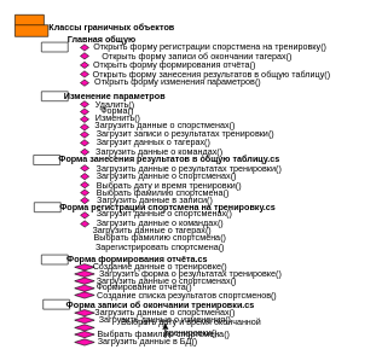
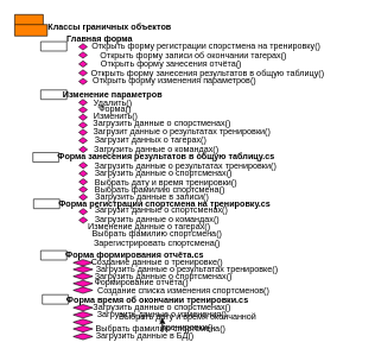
  <mxCell id="0" />
  <mxCell id="1" parent="0" />
  <mxCell id="2" value="" style="group" parent="1" vertex="1" connectable="0"><mxGeometry x="20" y="30" width="483.913" height="446" as="geometry" /></mxCell>
  <mxCell id="3" value="" style="shape=folder;fontStyle=1;spacingTop=10;tabWidth=40;tabHeight=14;tabPosition=left;html=1;whiteSpace=wrap;fillColor=#FF8000;strokeColor=#030201;" parent="2" vertex="1"><mxGeometry y="-10" width="45.65" height="30" as="geometry" /></mxCell>
  <mxCell id="4" value="Классы граничных объектов" style="text;align=center;fontStyle=1;verticalAlign=middle;spacingLeft=3;spacingRight=3;strokeColor=none;rotatable=0;points=[[0,0.5],[1,0.5]];portConstraint=eastwest;html=1;" parent="2" vertex="1"><mxGeometry x="96.784" y="4.394" width="73.043" height="8.16" as="geometry" /></mxCell>
  <mxCell id="5" value="" style="swimlane;fontStyle=0;childLayout=stackLayout;horizontal=1;startSize=30;fillColor=none;horizontalStack=0;resizeParent=1;resizeParentMax=0;resizeLast=0;collapsible=1;marginBottom=0;html=1;" parent="2" vertex="1"><mxGeometry x="36.522" y="27.932" width="36.522" height="13.182" as="geometry" /></mxCell>
- <mxCell id="6" value="Главная общую" style="text;align=center;fontStyle=1;verticalAlign=middle;spacingLeft=3;spacingRight=3;strokeColor=none;rotatable=0;points=[[0,0.5],[1,0.5]];portConstraint=eastwest;html=1;" parent="2" vertex="1"><mxGeometry x="82.174" y="19.773" width="73.043" height="8.16" as="geometry" /></mxCell>
+ <mxCell id="6" value="Главная форма" style="text;align=center;fontStyle=1;verticalAlign=middle;spacingLeft=3;spacingRight=3;strokeColor=none;rotatable=0;points=[[0,0.5],[1,0.5]];portConstraint=eastwest;html=1;" parent="2" vertex="1"><mxGeometry x="82.174" y="19.773" width="73.043" height="8.16" as="geometry" /></mxCell>
  <mxCell id="7" value="" style="swimlane;fontStyle=0;childLayout=stackLayout;horizontal=1;startSize=30;fillColor=none;horizontalStack=0;resizeParent=1;resizeParentMax=0;resizeLast=0;collapsible=1;marginBottom=0;html=1;" parent="2" vertex="1"><mxGeometry x="25.522" y="183.61" width="36.522" height="13.182" as="geometry" /></mxCell>
  <mxCell id="8" value="Форма занесения результатов в общую таблицу.cs" style="text;align=center;fontStyle=1;verticalAlign=middle;spacingLeft=3;spacingRight=3;strokeColor=none;rotatable=0;points=[[0,0.5],[1,0.5]];portConstraint=eastwest;html=1;" parent="2" vertex="1"><mxGeometry x="175.478" y="186.121" width="73.043" height="8.16" as="geometry" /></mxCell>
  <mxCell id="9" value="" style="swimlane;fontStyle=0;childLayout=stackLayout;horizontal=1;startSize=30;fillColor=none;horizontalStack=0;resizeParent=1;resizeParentMax=0;resizeLast=0;collapsible=1;marginBottom=0;html=1;" parent="2" vertex="1"><mxGeometry x="26.522" y="248.894" width="36.522" height="13.182" as="geometry" /></mxCell>
  <mxCell id="10" value="Форма регистрации спортсмена на тренировку.cs" style="text;align=center;fontStyle=1;verticalAlign=middle;spacingLeft=3;spacingRight=3;strokeColor=none;rotatable=0;points=[[0,0.5],[1,0.5]];portConstraint=eastwest;html=1;" parent="2" vertex="1"><mxGeometry x="173.478" y="251.405" width="73.043" height="8.16" as="geometry" /></mxCell>
  <mxCell id="11" value="" style="swimlane;fontStyle=0;childLayout=stackLayout;horizontal=1;startSize=30;fillColor=none;horizontalStack=0;resizeParent=1;resizeParentMax=0;resizeLast=0;collapsible=1;marginBottom=0;html=1;" parent="2" vertex="1"><mxGeometry x="38.804" y="382.913" width="36.522" height="13.182" as="geometry" /></mxCell>
- <mxCell id="12" value="Форма записи об окончании тренировки.cs" style="text;align=center;fontStyle=1;verticalAlign=middle;spacingLeft=3;spacingRight=3;strokeColor=none;rotatable=0;points=[[0,0.5],[1,0.5]];portConstraint=eastwest;html=1;" parent="2" vertex="1"><mxGeometry x="163.435" y="385.424" width="73.043" height="8.16" as="geometry" /></mxCell>
+ <mxCell id="12" value="Форма время об окончании тренировки.cs" style="text;align=center;fontStyle=1;verticalAlign=middle;spacingLeft=3;spacingRight=3;strokeColor=none;rotatable=0;points=[[0,0.5],[1,0.5]];portConstraint=eastwest;html=1;" parent="2" vertex="1"><mxGeometry x="163.435" y="385.424" width="73.043" height="8.16" as="geometry" /></mxCell>
  <mxCell id="13" value="" style="swimlane;fontStyle=0;childLayout=stackLayout;horizontal=1;startSize=30;fillColor=none;horizontalStack=0;resizeParent=1;resizeParentMax=0;resizeLast=0;collapsible=1;marginBottom=0;html=1;" parent="2" vertex="1"><mxGeometry x="36.522" y="321.082" width="36.522" height="13.182" as="geometry" /></mxCell>
  <mxCell id="14" value="Форма формирования отчёта.cs" style="text;align=center;fontStyle=1;verticalAlign=middle;spacingLeft=3;spacingRight=3;strokeColor=none;rotatable=0;points=[[0,0.5],[1,0.5]];portConstraint=eastwest;html=1;" parent="2" vertex="1"><mxGeometry x="131.478" y="323.593" width="73.043" height="8.16" as="geometry" /></mxCell>
  <mxCell id="15" value="" style="group" parent="2" vertex="1" connectable="0"><mxGeometry x="36.522" y="95.728" width="136.957" height="13.182" as="geometry" /></mxCell>
  <mxCell id="16" value="" style="swimlane;fontStyle=0;childLayout=stackLayout;horizontal=1;startSize=30;fillColor=none;horizontalStack=0;resizeParent=1;resizeParentMax=0;resizeLast=0;collapsible=1;marginBottom=0;html=1;" parent="15" vertex="1"><mxGeometry width="36.522" height="13.182" as="geometry" /></mxCell>
  <mxCell id="17" value="Изменение параметров" style="text;align=center;fontStyle=1;verticalAlign=middle;spacingLeft=3;spacingRight=3;strokeColor=none;rotatable=0;points=[[0,0.5],[1,0.5]];portConstraint=eastwest;html=1;" parent="15" vertex="1"><mxGeometry x="63.913" y="2.511" width="73.043" height="8.16" as="geometry" /></mxCell>
  <mxCell id="18" value="" style="group" parent="2" vertex="1" connectable="0"><mxGeometry x="63.913" y="30.445" width="420" height="57.751" as="geometry" /></mxCell>
  <mxCell id="19" value="" style="rhombus;whiteSpace=wrap;html=1;fillColor=#FF0DAE;" parent="18" vertex="1"><mxGeometry x="26.09" y="0.31" width="11.74" height="8.79" as="geometry" /></mxCell>
  <mxCell id="20" value="Открыть форму регистрации спорстмена на тренировку()" style="text;html=1;strokeColor=none;fillColor=none;align=center;verticalAlign=middle;whiteSpace=wrap;rounded=0;" parent="18" vertex="1"><mxGeometry x="40" width="330" height="9.42" as="geometry" /></mxCell>
  <mxCell id="21" value="Открыть форму записи об окончании тагерах()" style="text;html=1;strokeColor=none;fillColor=none;align=center;verticalAlign=middle;whiteSpace=wrap;rounded=0;" parent="18" vertex="1"><mxGeometry x="38" y="11.93" width="297.83" height="9.42" as="geometry" /></mxCell>
- <mxCell id="22" value="Открыть форму формирования отчёта()" style="text;html=1;strokeColor=none;fillColor=none;align=center;verticalAlign=middle;whiteSpace=wrap;rounded=0;" parent="18" vertex="1"><mxGeometry x="38" y="24.48" width="236" height="9.42" as="geometry" /></mxCell>
+ <mxCell id="22" value="Открыть форму занесения отчёта()" style="text;html=1;strokeColor=none;fillColor=none;align=center;verticalAlign=middle;whiteSpace=wrap;rounded=0;" parent="18" vertex="1"><mxGeometry x="38" y="24.48" width="236" height="9.42" as="geometry" /></mxCell>
  <mxCell id="23" value="Открыть форму изменения параметров()" style="text;html=1;strokeColor=none;fillColor=none;align=center;verticalAlign=middle;whiteSpace=wrap;rounded=0;" parent="18" vertex="1"><mxGeometry x="26.09" y="48.33" width="268.7" height="9.42" as="geometry" /></mxCell>
  <mxCell id="24" value="Открыть форму занесения результатов в общую таблицу()" style="text;html=1;strokeColor=none;fillColor=none;align=center;verticalAlign=middle;whiteSpace=wrap;rounded=0;" parent="18" vertex="1"><mxGeometry x="40" y="37.04" width="333.7" height="9.42" as="geometry" /></mxCell>
  <mxCell id="25" value="" style="rhombus;whiteSpace=wrap;html=1;fillColor=#FF0DAE;" parent="18" vertex="1"><mxGeometry x="26.09" y="11.93" width="11.74" height="8.79" as="geometry" /></mxCell>
  <mxCell id="26" value="" style="rhombus;whiteSpace=wrap;html=1;fillColor=#FF0DAE;" parent="18" vertex="1"><mxGeometry x="26.09" y="24.48" width="11.74" height="8.79" as="geometry" /></mxCell>
  <mxCell id="27" value="" style="rhombus;whiteSpace=wrap;html=1;fillColor=#FF0DAE;" parent="18" vertex="1"><mxGeometry x="26.09" y="37.04" width="11.74" height="8.79" as="geometry" /></mxCell>
  <mxCell id="28" value="" style="rhombus;whiteSpace=wrap;html=1;fillColor=#FF0DAE;" parent="18" vertex="1"><mxGeometry x="26.09" y="48.96" width="11.74" height="8.79" as="geometry" /></mxCell>
  <mxCell id="29" value="Удалить()" style="text;html=1;strokeColor=none;fillColor=none;align=center;verticalAlign=middle;whiteSpace=wrap;rounded=0;" parent="2" vertex="1"><mxGeometry x="96.783" y="108.911" width="82.174" height="9.416" as="geometry" /></mxCell>
  <mxCell id="30" value="Форма()" style="text;html=1;strokeColor=none;fillColor=none;align=center;verticalAlign=middle;whiteSpace=wrap;rounded=0;" parent="2" vertex="1"><mxGeometry x="100.435" y="118.327" width="82.174" height="9.416" as="geometry" /></mxCell>
  <mxCell id="31" value="Изменить()" style="text;html=1;strokeColor=none;fillColor=none;align=center;verticalAlign=middle;whiteSpace=wrap;rounded=0;" parent="2" vertex="1"><mxGeometry x="101.435" y="128.056" width="82.174" height="9.416" as="geometry" /></mxCell>
  <mxCell id="32" value="Загрузить данные о спорстменах()" style="text;html=1;strokeColor=none;fillColor=none;align=center;verticalAlign=middle;whiteSpace=wrap;rounded=0;" parent="2" vertex="1"><mxGeometry x="97" y="138.47" width="220" height="9.42" as="geometry" /></mxCell>
  <mxCell id="33" value="Загрузить данные о командах()" style="text;html=1;strokeColor=none;fillColor=none;align=center;verticalAlign=middle;whiteSpace=wrap;rounded=0;" parent="2" vertex="1"><mxGeometry x="85.174" y="174.194" width="228.261" height="9.416" as="geometry" /></mxCell>
  <mxCell id="34" value="Загрузит данных о тагерах()" style="text;html=1;strokeColor=none;fillColor=none;align=center;verticalAlign=middle;whiteSpace=wrap;rounded=0;" parent="2" vertex="1"><mxGeometry x="102" y="161.64" width="178.15" height="9.42" as="geometry" /></mxCell>
- <mxCell id="35" value="Загрузит записи о результатах тренировки()" style="text;html=1;strokeColor=none;fillColor=none;align=center;verticalAlign=middle;whiteSpace=wrap;rounded=0;" parent="2" vertex="1"><mxGeometry x="100.43" y="149.4" width="270" height="9.42" as="geometry" /></mxCell>
+ <mxCell id="35" value="Загрузит данные о результатах тренировки()" style="text;html=1;strokeColor=none;fillColor=none;align=center;verticalAlign=middle;whiteSpace=wrap;rounded=0;" parent="2" vertex="1"><mxGeometry x="100.43" y="149.4" width="270" height="9.42" as="geometry" /></mxCell>
  <mxCell id="36" value="Выбрать дату и время тренировки()" style="text;html=1;strokeColor=none;fillColor=none;align=center;verticalAlign=middle;whiteSpace=wrap;rounded=0;" parent="2" vertex="1"><mxGeometry x="108.31" y="220.02" width="208.69" height="9.42" as="geometry" /></mxCell>
  <mxCell id="37" value="Загрузить данные о спортсменах()" style="text;html=1;strokeColor=none;fillColor=none;align=center;verticalAlign=middle;whiteSpace=wrap;rounded=0;" parent="2" vertex="1"><mxGeometry x="106" y="208.03" width="205.91" height="9.42" as="geometry" /></mxCell>
  <mxCell id="38" value="Загрузить данные о результатах тренировки()" style="text;html=1;strokeColor=none;fillColor=none;align=center;verticalAlign=middle;whiteSpace=wrap;rounded=0;" parent="2" vertex="1"><mxGeometry x="92.22" y="196.79" width="295.87" height="9.42" as="geometry" /></mxCell>
  <mxCell id="39" value="Выбрать фамилию спортсмена()" style="text;html=1;strokeColor=none;fillColor=none;align=center;verticalAlign=middle;whiteSpace=wrap;rounded=0;fontStyle=0" parent="2" vertex="1"><mxGeometry x="107.39" y="230.31" width="194.09" height="9.42" as="geometry" /></mxCell>
- <mxCell id="40" value="Загрузить данные о тагерах()" style="text;html=1;strokeColor=none;fillColor=none;align=center;verticalAlign=middle;whiteSpace=wrap;rounded=0;" parent="2" vertex="1"><mxGeometry x="75.326" y="282.791" width="228.261" height="9.416" as="geometry" /></mxCell>
+ <mxCell id="40" value="Изменение данные о тагерах()" style="text;html=1;strokeColor=none;fillColor=none;align=center;verticalAlign=middle;whiteSpace=wrap;rounded=0;" parent="2" vertex="1"><mxGeometry x="75.326" y="282.791" width="228.261" height="9.416" as="geometry" /></mxCell>
  <mxCell id="41" value="Загрузить данные о командах()" style="text;html=1;strokeColor=none;fillColor=none;align=center;verticalAlign=middle;whiteSpace=wrap;rounded=0;" parent="2" vertex="1"><mxGeometry x="88.217" y="271.806" width="223.696" height="9.416" as="geometry" /></mxCell>
  <mxCell id="42" value="Загрузит данные о спортсменах()" style="text;html=1;strokeColor=none;fillColor=none;align=center;verticalAlign=middle;whiteSpace=wrap;rounded=0;" parent="2" vertex="1"><mxGeometry x="109.565" y="259.565" width="191.739" height="9.416" as="geometry" /></mxCell>
  <mxCell id="43" value="Выбрать фамилию спортсмена()" style="text;html=1;strokeColor=none;fillColor=none;align=center;verticalAlign=middle;whiteSpace=wrap;rounded=0;" parent="2" vertex="1"><mxGeometry x="85.826" y="293.148" width="228.261" height="9.416" as="geometry" /></mxCell>
  <mxCell id="44" value="Загрузить данные в записи()" style="text;html=1;strokeColor=none;fillColor=none;align=center;verticalAlign=middle;whiteSpace=wrap;rounded=0;" parent="2" vertex="1"><mxGeometry x="78.609" y="240.733" width="228.261" height="9.416" as="geometry" /></mxCell>
  <mxCell id="45" value="Зарегистрировать спортсмена()" style="text;html=1;strokeColor=none;fillColor=none;align=center;verticalAlign=middle;whiteSpace=wrap;rounded=0;" parent="2" vertex="1"><mxGeometry x="85.826" y="305.389" width="228.261" height="9.416" as="geometry" /></mxCell>
  <mxCell id="46" value="" style="rhombus;whiteSpace=wrap;html=1;fillColor=#FF0DAE;" parent="2" vertex="1"><mxGeometry x="82.174" y="333.637" width="27.391" height="8.788" as="geometry" /></mxCell>
  <mxCell id="47" value="Создание данные о тренировке()" style="text;html=1;strokeColor=none;fillColor=none;align=center;verticalAlign=middle;whiteSpace=wrap;rounded=0;" parent="2" vertex="1"><mxGeometry x="104.087" y="333.637" width="191.739" height="9.416" as="geometry" /></mxCell>
  <mxCell id="48" value="" style="rhombus;whiteSpace=wrap;html=1;fillColor=#FF0DAE;" parent="2" vertex="1"><mxGeometry x="82.174" y="343.053" width="27.391" height="8.788" as="geometry" /></mxCell>
- <mxCell id="49" value="Загрузить форма о результатах тренировке()" style="text;html=1;strokeColor=none;fillColor=none;align=center;verticalAlign=middle;whiteSpace=wrap;rounded=0;" parent="2" vertex="1"><mxGeometry x="104.91" y="342.05" width="274.09" height="9.42" as="geometry" /></mxCell>
+ <mxCell id="49" value="Загрузить данные о результатах тренировке()" style="text;html=1;strokeColor=none;fillColor=none;align=center;verticalAlign=middle;whiteSpace=wrap;rounded=0;" parent="2" vertex="1"><mxGeometry x="104.91" y="342.05" width="274.09" height="9.42" as="geometry" /></mxCell>
  <mxCell id="50" value="" style="rhombus;whiteSpace=wrap;html=1;fillColor=#FF0DAE;" parent="2" vertex="1"><mxGeometry x="82.174" y="352.783" width="27.391" height="8.788" as="geometry" /></mxCell>
  <mxCell id="51" value="Загрузить данные о спортсменах()" style="text;html=1;strokeColor=none;fillColor=none;align=center;verticalAlign=middle;whiteSpace=wrap;rounded=0;" parent="2" vertex="1"><mxGeometry x="107.435" y="352.783" width="203.609" height="9.416" as="geometry" /></mxCell>
- <mxCell id="52" value="Создание списка результатов спортсменов()" style="text;html=1;strokeColor=none;fillColor=none;align=center;verticalAlign=middle;whiteSpace=wrap;rounded=0;" parent="2" vertex="1"><mxGeometry x="92.17" y="372.62" width="289.83" height="9.42" as="geometry" /></mxCell>
+ <mxCell id="52" value="Создание списка изменения спортсменов()" style="text;html=1;strokeColor=none;fillColor=none;align=center;verticalAlign=middle;whiteSpace=wrap;rounded=0;" parent="2" vertex="1"><mxGeometry x="92.17" y="372.62" width="289.83" height="9.42" as="geometry" /></mxCell>
  <mxCell id="53" value="" style="rhombus;whiteSpace=wrap;html=1;fillColor=#FF0DAE;" parent="2" vertex="1"><mxGeometry x="82.174" y="362.826" width="27.391" height="8.788" as="geometry" /></mxCell>
  <mxCell id="54" value="Формирование отчёта()" style="text;html=1;strokeColor=none;fillColor=none;align=center;verticalAlign=middle;whiteSpace=wrap;rounded=0;" parent="2" vertex="1"><mxGeometry x="50.215" y="360.824" width="255.652" height="9.416" as="geometry" /></mxCell>
  <mxCell id="55" value="" style="rhombus;whiteSpace=wrap;html=1;fillColor=#FF0DAE;" parent="2" vertex="1"><mxGeometry x="82.174" y="372.242" width="27.391" height="8.788" as="geometry" /></mxCell>
  <mxCell id="56" value="Загрузить данные о спорстменах()" style="text;html=1;strokeColor=none;fillColor=none;align=center;verticalAlign=middle;whiteSpace=wrap;rounded=0;" parent="2" vertex="1"><mxGeometry x="79.435" y="396.723" width="255.652" height="9.416" as="geometry" /></mxCell>
  <mxCell id="57" value="" style="rhombus;whiteSpace=wrap;html=1;fillColor=#FF0DAE;" parent="2" vertex="1"><mxGeometry x="82.174" y="396.723" width="27.391" height="8.788" as="geometry" /></mxCell>
  <mxCell id="58" value="Загрузить данные о изменения()" style="text;html=1;strokeColor=none;fillColor=none;align=center;verticalAlign=middle;whiteSpace=wrap;rounded=0;" parent="2" vertex="1"><mxGeometry x="79.435" y="406.139" width="255.652" height="9.416" as="geometry" /></mxCell>
  <mxCell id="59" value="" style="rhombus;whiteSpace=wrap;html=1;fillColor=#FF0DAE;" parent="2" vertex="1"><mxGeometry x="82.174" y="406.767" width="27.391" height="8.788" as="geometry" /></mxCell>
  <mxCell id="60" style="edgeStyle=orthogonalEdgeStyle;rounded=0;orthogonalLoop=1;jettySize=auto;html=1;exitX=0.5;exitY=1;exitDx=0;exitDy=0;" parent="2" source="58" target="58" edge="1"><mxGeometry relative="1" as="geometry" /></mxCell>
  <mxCell id="61" value="Выбрать дату и время окончанной тренировки()" style="text;html=1;strokeColor=none;fillColor=none;align=center;verticalAlign=middle;whiteSpace=wrap;rounded=0;" parent="2" vertex="1"><mxGeometry x="115.043" y="416.497" width="255.652" height="9.416" as="geometry" /></mxCell>
  <mxCell id="62" value="" style="rhombus;whiteSpace=wrap;html=1;fillColor=#FF0DAE;" parent="2" vertex="1"><mxGeometry x="82.174" y="417.125" width="27.391" height="8.788" as="geometry" /></mxCell>
  <mxCell id="63" value="Выбрать фамилию спортсмена()" style="text;html=1;strokeColor=none;fillColor=none;align=center;verticalAlign=middle;whiteSpace=wrap;rounded=0;" parent="2" vertex="1"><mxGeometry x="76.696" y="426.54" width="255.652" height="9.416" as="geometry" /></mxCell>
  <mxCell id="64" value="" style="rhombus;whiteSpace=wrap;html=1;fillColor=#FF0DAE;" parent="2" vertex="1"><mxGeometry x="82.174" y="426.54" width="27.391" height="8.788" as="geometry" /></mxCell>
  <mxCell id="65" value="Загрузить данные в БД()" style="text;html=1;strokeColor=none;fillColor=none;align=center;verticalAlign=middle;whiteSpace=wrap;rounded=0;" parent="2" vertex="1"><mxGeometry x="54.783" y="435.956" width="255.652" height="9.416" as="geometry" /></mxCell>
  <mxCell id="66" value="" style="rhombus;whiteSpace=wrap;html=1;fillColor=#FF0DAE;" parent="2" vertex="1"><mxGeometry x="82.174" y="437.212" width="27.391" height="8.788" as="geometry" /></mxCell>
  <mxCell id="67" value="" style="rhombus;whiteSpace=wrap;html=1;fillColor=#FF0DAE;" parent="2" vertex="1"><mxGeometry x="90.003" y="108.915" width="11.74" height="8.79" as="geometry" /></mxCell>
  <mxCell id="68" value="" style="rhombus;whiteSpace=wrap;html=1;fillColor=#FF0DAE;" parent="2" vertex="1"><mxGeometry x="90.003" y="119.265" width="11.74" height="8.79" as="geometry" /></mxCell>
  <mxCell id="69" value="" style="rhombus;whiteSpace=wrap;html=1;fillColor=#FF0DAE;" parent="2" vertex="1"><mxGeometry x="90.003" y="129.685" width="11.74" height="8.79" as="geometry" /></mxCell>
  <mxCell id="70" value="" style="rhombus;whiteSpace=wrap;html=1;fillColor=#FF0DAE;" parent="2" vertex="1"><mxGeometry x="90.003" y="140.615" width="11.74" height="8.79" as="geometry" /></mxCell>
  <mxCell id="71" value="" style="rhombus;whiteSpace=wrap;html=1;fillColor=#FF0DAE;" parent="2" vertex="1"><mxGeometry x="90.003" y="150.855" width="11.74" height="8.79" as="geometry" /></mxCell>
  <mxCell id="72" value="" style="rhombus;whiteSpace=wrap;html=1;fillColor=#FF0DAE;" parent="2" vertex="1"><mxGeometry x="90.003" y="162.275" width="11.74" height="8.79" as="geometry" /></mxCell>
  <mxCell id="73" value="" style="rhombus;whiteSpace=wrap;html=1;fillColor=#FF0DAE;" parent="2" vertex="1"><mxGeometry x="90.263" y="174.825" width="11.74" height="8.79" as="geometry" /></mxCell>
  <mxCell id="74" value="" style="rhombus;whiteSpace=wrap;html=1;fillColor=#FF0DAE;" parent="2" vertex="1"><mxGeometry x="90.263" y="197.105" width="11.74" height="8.79" as="geometry" /></mxCell>
  <mxCell id="75" value="" style="rhombus;whiteSpace=wrap;html=1;fillColor=#FF0DAE;" parent="2" vertex="1"><mxGeometry x="90.263" y="208.605" width="11.74" height="8.79" as="geometry" /></mxCell>
  <mxCell id="76" value="" style="rhombus;whiteSpace=wrap;html=1;fillColor=#FF0DAE;" parent="2" vertex="1"><mxGeometry x="90.263" y="220.215" width="11.74" height="8.79" as="geometry" /></mxCell>
  <mxCell id="77" value="" style="rhombus;whiteSpace=wrap;html=1;fillColor=#FF0DAE;" parent="2" vertex="1"><mxGeometry x="90.263" y="230.945" width="11.74" height="8.79" as="geometry" /></mxCell>
  <mxCell id="78" value="" style="rhombus;whiteSpace=wrap;html=1;fillColor=#FF0DAE;" parent="2" vertex="1"><mxGeometry x="90.263" y="241.615" width="11.74" height="8.79" as="geometry" /></mxCell>
  <mxCell id="79" value="" style="rhombus;whiteSpace=wrap;html=1;fillColor=#FF0DAE;" parent="2" vertex="1"><mxGeometry x="90.263" y="262.075" width="11.74" height="8.79" as="geometry" /></mxCell>
  <mxCell id="80" value="" style="rhombus;whiteSpace=wrap;html=1;fillColor=#FF0DAE;" parent="2" vertex="1"><mxGeometry x="90.263" y="274.005" width="11.74" height="8.79" as="geometry" /></mxCell>
